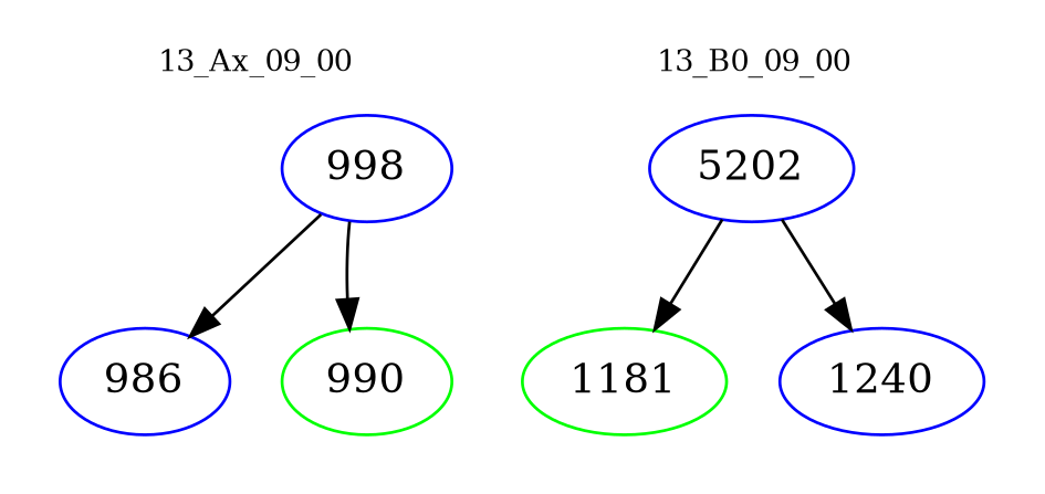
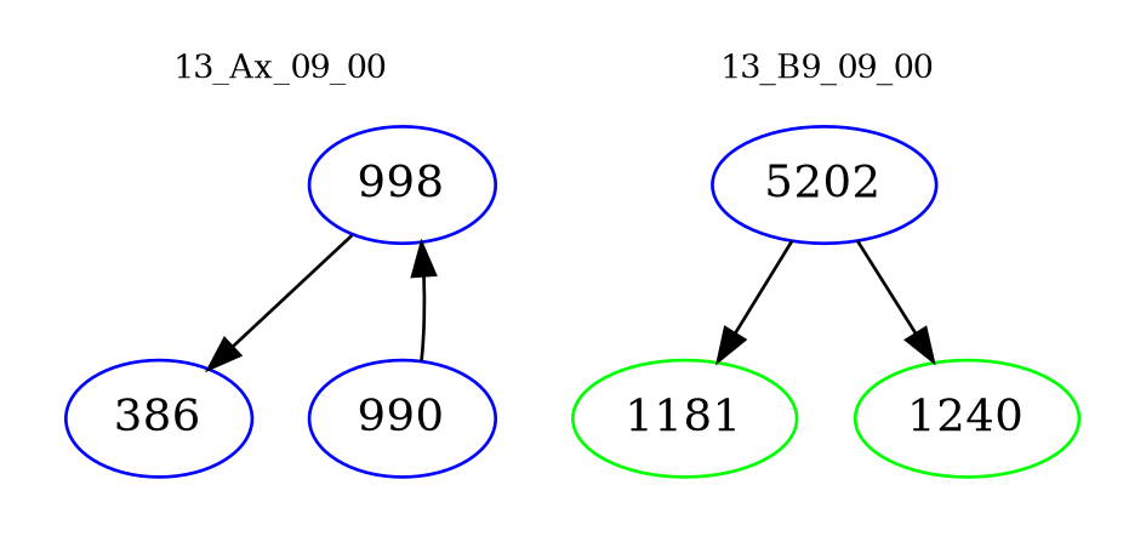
  digraph {
    node [color=blue]
    edge [color=black]
    n1 [label=998]
-   n2 [label=986]
-   n3 [color=green label=990]
+   n2 [label=386]
+   n3 [label=990]
    n4 [label=5202]
    n5 [color=green label=1181]
-   n6 [label=1240]
+   n6 [color=green label=1240]
    subgraph cluster_1 {
      color=white
      fontsize=10
      label="13_Ax_09_00"
      n1
      n2
      n3
    }
    subgraph cluster_2 {
      color=white
      fontsize=10
-     label="13_B0_09_00"
+     label="13_B9_09_00"
      n4
      n5
      n6
    }
    n1 -> n2
-   n1 -> n3
+   n3 -> n1
    n4 -> n5
    n4 -> n6
  }
